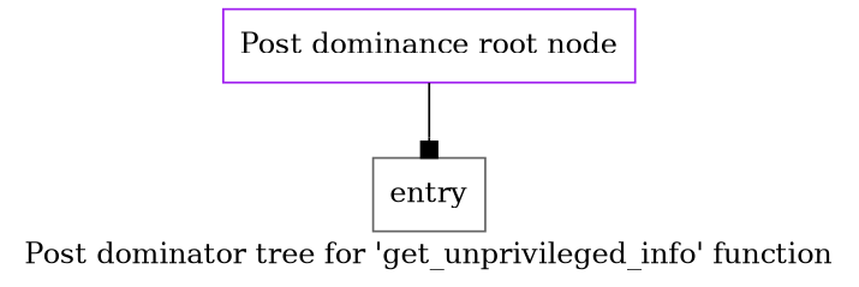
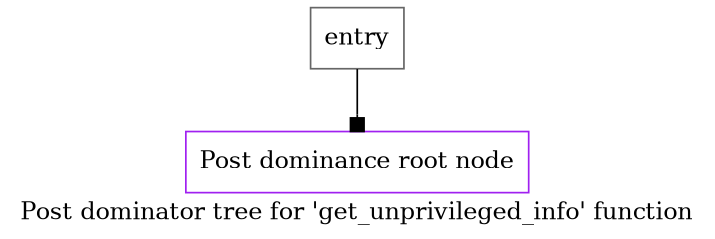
  digraph {
    label="Post dominator tree for 'get_unprivileged_info' function"
    node [shape=record]
    n1 [label="{Post dominance root node}" color=purple]
    n2 [label="{entry}" color=gray40]
-   n1 -> n2 [arrowhead=box]
+   n2 -> n1 [arrowhead=box]
  }
